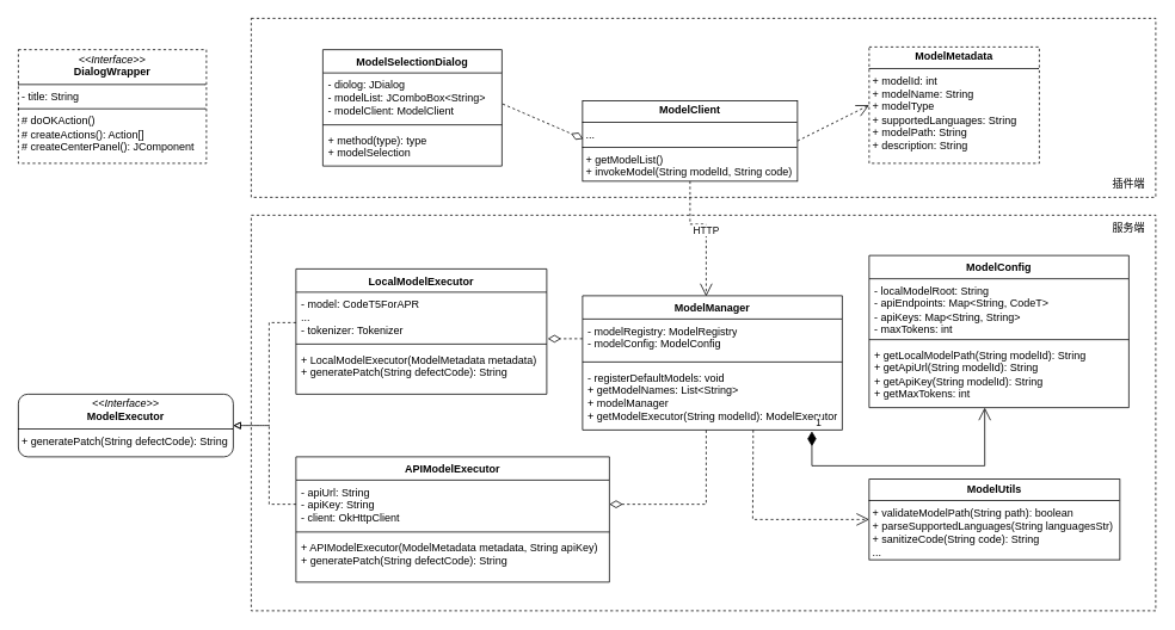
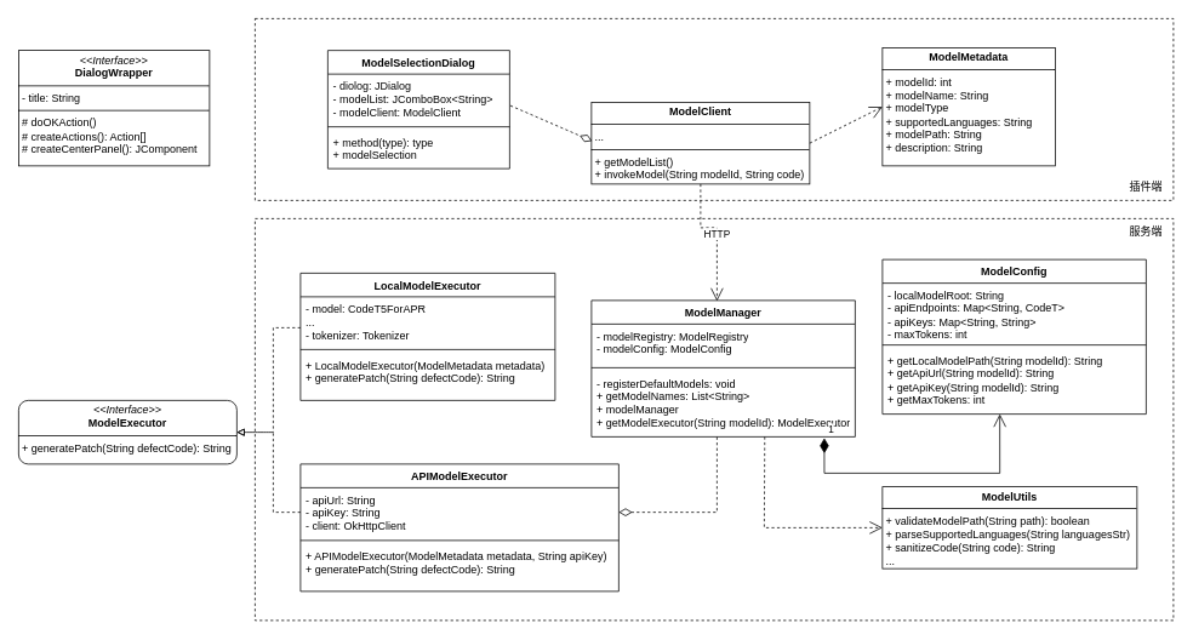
  <mxCell id="0" />
  <mxCell id="1" parent="0" />
  <mxCell id="2" value="" style="rounded=0;whiteSpace=wrap;html=1;dashed=1;" vertex="1" parent="1"><mxGeometry x="280" y="240" width="1010" height="442" as="geometry" /></mxCell>
  <mxCell id="3" value="" style="rounded=0;whiteSpace=wrap;html=1;dashed=1;" vertex="1" parent="1"><mxGeometry x="280" y="20" width="1010" height="200" as="geometry" /></mxCell>
  <mxCell id="4" value="ModelSelectionDialog" style="swimlane;fontStyle=1;align=center;verticalAlign=top;childLayout=stackLayout;horizontal=1;startSize=26;horizontalStack=0;resizeParent=1;resizeParentMax=0;resizeLast=0;collapsible=1;marginBottom=0;whiteSpace=wrap;html=1;" vertex="1" parent="1"><mxGeometry x="360" y="55" width="200" height="130" as="geometry" /></mxCell>
  <mxCell id="5" value="- diolog: JDialog&lt;div&gt;- modelList: JComboBox&amp;lt;String&amp;gt;&lt;/div&gt;&lt;div&gt;-&amp;nbsp;&lt;span style=&quot;background-color: transparent; color: light-dark(rgb(0, 0, 0), rgb(255, 255, 255));&quot;&gt;modelClient:&amp;nbsp;&lt;/span&gt;&lt;span style=&quot;background-color: transparent; color: light-dark(rgb(0, 0, 0), rgb(255, 255, 255));&quot;&gt;ModelClient&amp;nbsp;&lt;/span&gt;&lt;/div&gt;&lt;div&gt;&lt;div&gt;&lt;br&gt;&lt;/div&gt;&lt;/div&gt;" style="text;strokeColor=none;fillColor=none;align=left;verticalAlign=top;spacingLeft=4;spacingRight=4;overflow=hidden;rotatable=0;points=[[0,0.5],[1,0.5]];portConstraint=eastwest;whiteSpace=wrap;html=1;" vertex="1" parent="4"><mxGeometry y="26" width="200" height="54" as="geometry" /></mxCell>
  <mxCell id="6" value="" style="line;strokeWidth=1;fillColor=none;align=left;verticalAlign=middle;spacingTop=-1;spacingLeft=3;spacingRight=3;rotatable=0;labelPosition=right;points=[];portConstraint=eastwest;strokeColor=inherit;" vertex="1" parent="4"><mxGeometry y="80" width="200" height="8" as="geometry" /></mxCell>
  <mxCell id="7" value="+ method(type): type&lt;div&gt;+ modelSelection&lt;/div&gt;" style="text;strokeColor=none;fillColor=none;align=left;verticalAlign=top;spacingLeft=4;spacingRight=4;overflow=hidden;rotatable=0;points=[[0,0.5],[1,0.5]];portConstraint=eastwest;whiteSpace=wrap;html=1;" vertex="1" parent="4"><mxGeometry y="88" width="200" height="42" as="geometry" /></mxCell>
  <mxCell id="8" value="ModelManager" style="swimlane;fontStyle=1;align=center;verticalAlign=top;childLayout=stackLayout;horizontal=1;startSize=26;horizontalStack=0;resizeParent=1;resizeParentMax=0;resizeLast=0;collapsible=1;marginBottom=0;whiteSpace=wrap;html=1;" vertex="1" parent="1"><mxGeometry x="650" y="330" width="290" height="150" as="geometry"><mxRectangle x="170" y="160" width="120" height="30" as="alternateBounds" /></mxGeometry></mxCell>
  <mxCell id="9" value="- modelRegistry: ModelRegistry&lt;div&gt;-&amp;nbsp;modelConfig:&amp;nbsp;ModelConfig&lt;/div&gt;&lt;div&gt;&lt;br&gt;&lt;/div&gt;" style="text;strokeColor=none;fillColor=none;align=left;verticalAlign=top;spacingLeft=4;spacingRight=4;overflow=hidden;rotatable=0;points=[[0,0.5],[1,0.5]];portConstraint=eastwest;whiteSpace=wrap;html=1;" vertex="1" parent="8"><mxGeometry y="26" width="290" height="44" as="geometry" /></mxCell>
  <mxCell id="10" value="" style="line;strokeWidth=1;fillColor=none;align=left;verticalAlign=middle;spacingTop=-1;spacingLeft=3;spacingRight=3;rotatable=0;labelPosition=right;points=[];portConstraint=eastwest;strokeColor=inherit;" vertex="1" parent="8"><mxGeometry y="70" width="290" height="8" as="geometry" /></mxCell>
  <mxCell id="11" value="&lt;div&gt;&lt;span style=&quot;color: light-dark(rgb(0, 0, 0), rgb(255, 255, 255)); background-color: transparent;&quot;&gt;-&amp;nbsp;&lt;/span&gt;&lt;span style=&quot;background-color: transparent;&quot;&gt;registerDefaultModels: void&lt;/span&gt;&lt;/div&gt;&lt;div&gt;&lt;span style=&quot;background-color: transparent;&quot;&gt;+&amp;nbsp;&lt;/span&gt;&lt;span style=&quot;background-color: transparent;&quot;&gt;getModelNames:&amp;nbsp;&lt;/span&gt;&lt;span style=&quot;background-color: transparent;&quot;&gt;List&amp;lt;String&amp;gt;&lt;/span&gt;&lt;/div&gt;+ m&lt;span style=&quot;background-color: transparent; color: light-dark(rgb(0, 0, 0), rgb(255, 255, 255));&quot;&gt;odelManager&lt;/span&gt;&lt;div&gt;&lt;span style=&quot;background-color: transparent;&quot;&gt;+&amp;nbsp;&lt;/span&gt;&lt;span style=&quot;background-color: transparent;&quot;&gt;getModelExecutor(String modelId):&amp;nbsp;&lt;/span&gt;&lt;span style=&quot;background-color: transparent;&quot;&gt;ModelExecutor&lt;/span&gt;&lt;/div&gt;" style="text;strokeColor=none;fillColor=none;align=left;verticalAlign=top;spacingLeft=4;spacingRight=4;overflow=hidden;rotatable=0;points=[[0,0.5],[1,0.5]];portConstraint=eastwest;whiteSpace=wrap;html=1;" vertex="1" parent="8"><mxGeometry y="78" width="290" height="72" as="geometry" /></mxCell>
  <mxCell id="12" value="LocalModelExecutor" style="swimlane;fontStyle=1;align=center;verticalAlign=top;childLayout=stackLayout;horizontal=1;startSize=26;horizontalStack=0;resizeParent=1;resizeParentMax=0;resizeLast=0;collapsible=1;marginBottom=0;whiteSpace=wrap;html=1;" vertex="1" parent="1"><mxGeometry x="330" y="300" width="280" height="140" as="geometry" /></mxCell>
  <mxCell id="13" value="- model:&amp;nbsp;CodeT5ForAPR&lt;div&gt;...&lt;br&gt;&lt;div&gt;-&amp;nbsp;&lt;span style=&quot;background-color: transparent; color: light-dark(rgb(0, 0, 0), rgb(255, 255, 255));&quot;&gt;tokenizer:&amp;nbsp;&lt;/span&gt;&lt;span style=&quot;background-color: transparent; color: light-dark(rgb(0, 0, 0), rgb(255, 255, 255));&quot;&gt;Tokenizer&amp;nbsp;&lt;/span&gt;&lt;/div&gt;&lt;div&gt;&lt;div&gt;&lt;br&gt;&lt;div&gt;&lt;br&gt;&lt;/div&gt;&lt;/div&gt;&lt;/div&gt;&lt;/div&gt;" style="text;strokeColor=none;fillColor=none;align=left;verticalAlign=top;spacingLeft=4;spacingRight=4;overflow=hidden;rotatable=0;points=[[0,0.5],[1,0.5]];portConstraint=eastwest;whiteSpace=wrap;html=1;" vertex="1" parent="12"><mxGeometry y="26" width="280" height="54" as="geometry" /></mxCell>
  <mxCell id="14" value="" style="line;strokeWidth=1;fillColor=none;align=left;verticalAlign=middle;spacingTop=-1;spacingLeft=3;spacingRight=3;rotatable=0;labelPosition=right;points=[];portConstraint=eastwest;strokeColor=inherit;" vertex="1" parent="12"><mxGeometry y="80" width="280" height="8" as="geometry" /></mxCell>
  <mxCell id="15" value="+ LocalModelExecutor(ModelMetadata metadata)&lt;div&gt;+&amp;nbsp;generatePatch(String defectCode): String&lt;/div&gt;" style="text;strokeColor=none;fillColor=none;align=left;verticalAlign=top;spacingLeft=4;spacingRight=4;overflow=hidden;rotatable=0;points=[[0,0.5],[1,0.5]];portConstraint=eastwest;whiteSpace=wrap;html=1;" vertex="1" parent="12"><mxGeometry y="88" width="280" height="52" as="geometry" /></mxCell>
  <mxCell id="16" value="APIModelExecutor" style="swimlane;fontStyle=1;align=center;verticalAlign=top;childLayout=stackLayout;horizontal=1;startSize=26;horizontalStack=0;resizeParent=1;resizeParentMax=0;resizeLast=0;collapsible=1;marginBottom=0;whiteSpace=wrap;html=1;" vertex="1" parent="1"><mxGeometry x="330" y="510" width="350" height="140" as="geometry" /></mxCell>
  <mxCell id="17" value="- apiUrl: String&amp;nbsp;&lt;div&gt;- apiKey: String&lt;/div&gt;&lt;div&gt;&lt;span style=&quot;background-color: transparent; color: light-dark(rgb(0, 0, 0), rgb(255, 255, 255));&quot;&gt;- client:&amp;nbsp;&lt;/span&gt;OkHttpClient&amp;nbsp;&lt;/div&gt;" style="text;strokeColor=none;fillColor=none;align=left;verticalAlign=top;spacingLeft=4;spacingRight=4;overflow=hidden;rotatable=0;points=[[0,0.5],[1,0.5]];portConstraint=eastwest;whiteSpace=wrap;html=1;" vertex="1" parent="16"><mxGeometry y="26" width="350" height="54" as="geometry" /></mxCell>
  <mxCell id="18" value="" style="line;strokeWidth=1;fillColor=none;align=left;verticalAlign=middle;spacingTop=-1;spacingLeft=3;spacingRight=3;rotatable=0;labelPosition=right;points=[];portConstraint=eastwest;strokeColor=inherit;" vertex="1" parent="16"><mxGeometry y="80" width="350" height="8" as="geometry" /></mxCell>
  <mxCell id="19" value="+ APIModelExecutor(ModelMetadata metadata, String apiKey)&lt;div&gt;+&amp;nbsp;generatePatch(String defectCode): String&lt;/div&gt;&lt;div&gt;&amp;nbsp;&lt;/div&gt;" style="text;strokeColor=none;fillColor=none;align=left;verticalAlign=top;spacingLeft=4;spacingRight=4;overflow=hidden;rotatable=0;points=[[0,0.5],[1,0.5]];portConstraint=eastwest;whiteSpace=wrap;html=1;" vertex="1" parent="16"><mxGeometry y="88" width="350" height="52" as="geometry" /></mxCell>
  <mxCell id="20" value="ModelConfig" style="swimlane;fontStyle=1;align=center;verticalAlign=top;childLayout=stackLayout;horizontal=1;startSize=26;horizontalStack=0;resizeParent=1;resizeParentMax=0;resizeLast=0;collapsible=1;marginBottom=0;whiteSpace=wrap;html=1;" vertex="1" parent="1"><mxGeometry x="970" y="285" width="290" height="170" as="geometry" /></mxCell>
  <mxCell id="21" value="- localModelRoot: String&amp;nbsp;&lt;div&gt;-&amp;nbsp;apiEndpoints:&amp;nbsp;Map&amp;lt;String, CodeT&amp;gt;&lt;/div&gt;&lt;div&gt;-&amp;nbsp;apiKeys:&amp;nbsp;&lt;span style=&quot;background-color: transparent; color: light-dark(rgb(0, 0, 0), rgb(255, 255, 255));&quot;&gt;Map&amp;lt;String, String&amp;gt;&lt;/span&gt;&lt;/div&gt;&lt;div&gt;&lt;span style=&quot;background-color: transparent; color: light-dark(rgb(0, 0, 0), rgb(255, 255, 255));&quot;&gt;-&amp;nbsp;&lt;/span&gt;&lt;span style=&quot;background-color: transparent;&quot;&gt;maxTokens: int&lt;/span&gt;&lt;/div&gt;&lt;div&gt;&lt;br&gt;&lt;/div&gt;" style="text;strokeColor=none;fillColor=none;align=left;verticalAlign=top;spacingLeft=4;spacingRight=4;overflow=hidden;rotatable=0;points=[[0,0.5],[1,0.5]];portConstraint=eastwest;whiteSpace=wrap;html=1;" vertex="1" parent="20"><mxGeometry y="26" width="290" height="64" as="geometry" /></mxCell>
  <mxCell id="22" value="" style="line;strokeWidth=1;fillColor=none;align=left;verticalAlign=middle;spacingTop=-1;spacingLeft=3;spacingRight=3;rotatable=0;labelPosition=right;points=[];portConstraint=eastwest;strokeColor=inherit;" vertex="1" parent="20"><mxGeometry y="90" width="290" height="8" as="geometry" /></mxCell>
  <mxCell id="23" value="&lt;div&gt;&lt;span style=&quot;background-color: transparent;&quot;&gt;+&amp;nbsp;&lt;/span&gt;&lt;span style=&quot;background-color: transparent;&quot;&gt;getLocalModelPath(String modelId): String&lt;/span&gt;&lt;/div&gt;&lt;div&gt;+&amp;nbsp;getApiUrl(String modelId): String&lt;/div&gt;&lt;div&gt;+&amp;nbsp;getApiKey(String modelId): String&lt;/div&gt;&lt;div&gt;+&amp;nbsp;getMaxTokens: int&lt;/div&gt;" style="text;strokeColor=none;fillColor=none;align=left;verticalAlign=top;spacingLeft=4;spacingRight=4;overflow=hidden;rotatable=0;points=[[0,0.5],[1,0.5]];portConstraint=eastwest;whiteSpace=wrap;html=1;" vertex="1" parent="20"><mxGeometry y="98" width="290" height="72" as="geometry" /></mxCell>
  <mxCell id="24" value="&lt;p style=&quot;margin:0px;margin-top:4px;text-align:center;&quot;&gt;&lt;i&gt;&amp;lt;&amp;lt;Interface&amp;gt;&amp;gt;&lt;/i&gt;&lt;br&gt;&lt;span style=&quot;font-weight: 700;&quot;&gt;ModelExecutor&lt;/span&gt;&lt;/p&gt;&lt;hr size=&quot;1&quot; style=&quot;border-style:solid;&quot;&gt;&lt;p style=&quot;margin:0px;margin-left:4px;&quot;&gt;+ generatePatch(String defectCode): String&lt;br&gt;&lt;/p&gt;" style="verticalAlign=top;align=left;overflow=fill;html=1;whiteSpace=wrap;rounded=1;" vertex="1" parent="1"><mxGeometry x="20" y="440" width="240" height="70" as="geometry" /></mxCell>
- <mxCell id="25" value="&lt;p style=&quot;margin:0px;margin-top:4px;text-align:center;&quot;&gt;&lt;b&gt;ModelMetadata&lt;/b&gt;&lt;/p&gt;&lt;hr size=&quot;1&quot; style=&quot;border-style:solid;&quot;&gt;&lt;p style=&quot;margin:0px;margin-left:4px;&quot;&gt;+ modelId: int&lt;/p&gt;&lt;p style=&quot;margin:0px;margin-left:4px;&quot;&gt;+&amp;nbsp;modelName: String&lt;/p&gt;&lt;p style=&quot;margin:0px;margin-left:4px;&quot;&gt;+&amp;nbsp;modelType&lt;/p&gt;&lt;p style=&quot;margin:0px;margin-left:4px;&quot;&gt;+&amp;nbsp;supportedLanguages: String&lt;/p&gt;&lt;p style=&quot;margin:0px;margin-left:4px;&quot;&gt;+&amp;nbsp;modelPath: String&lt;/p&gt;&lt;p style=&quot;margin:0px;margin-left:4px;&quot;&gt;+&amp;nbsp;description: String&lt;/p&gt;" style="verticalAlign=top;align=left;overflow=fill;html=1;whiteSpace=wrap;dashed=1;" vertex="1" parent="1"><mxGeometry x="970" y="52" width="190" height="130" as="geometry" /></mxCell>
+ <mxCell id="25" value="&lt;p style=&quot;margin:0px;margin-top:4px;text-align:center;&quot;&gt;&lt;b&gt;ModelMetadata&lt;/b&gt;&lt;/p&gt;&lt;hr size=&quot;1&quot; style=&quot;border-style:solid;&quot;&gt;&lt;p style=&quot;margin:0px;margin-left:4px;&quot;&gt;+ modelId: int&lt;/p&gt;&lt;p style=&quot;margin:0px;margin-left:4px;&quot;&gt;+&amp;nbsp;modelName: String&lt;/p&gt;&lt;p style=&quot;margin:0px;margin-left:4px;&quot;&gt;+&amp;nbsp;modelType&lt;/p&gt;&lt;p style=&quot;margin:0px;margin-left:4px;&quot;&gt;+&amp;nbsp;supportedLanguages: String&lt;/p&gt;&lt;p style=&quot;margin:0px;margin-left:4px;&quot;&gt;+&amp;nbsp;modelPath: String&lt;/p&gt;&lt;p style=&quot;margin:0px;margin-left:4px;&quot;&gt;+&amp;nbsp;description: String&lt;/p&gt;" style="verticalAlign=top;align=left;overflow=fill;html=1;whiteSpace=wrap;" vertex="1" parent="1"><mxGeometry x="970" y="52" width="190" height="130" as="geometry" /></mxCell>
  <mxCell id="26" value="&lt;p style=&quot;margin:0px;margin-top:4px;text-align:center;&quot;&gt;&lt;b&gt;ModelUtils&lt;/b&gt;&lt;/p&gt;&lt;hr size=&quot;1&quot; style=&quot;border-style:solid;&quot;&gt;&lt;p style=&quot;margin:0px;margin-left:4px;&quot;&gt;+ validateModelPath(String path): boolean&lt;/p&gt;&lt;p style=&quot;margin:0px;margin-left:4px;&quot;&gt;+&amp;nbsp;parseSupportedLanguages(String languagesStr)&lt;/p&gt;&lt;p style=&quot;margin:0px;margin-left:4px;&quot;&gt;+ sanitizeCode(String code): String&lt;/p&gt;&lt;p style=&quot;margin:0px;margin-left:4px;&quot;&gt;...&lt;/p&gt;&lt;p style=&quot;margin:0px;margin-left:4px;&quot;&gt;&lt;br&gt;&lt;/p&gt;" style="verticalAlign=top;align=left;overflow=fill;html=1;whiteSpace=wrap;" vertex="1" parent="1"><mxGeometry x="970" y="535" width="280" height="90" as="geometry" /></mxCell>
- <mxCell id="27" value="&lt;p style=&quot;margin:0px;margin-top:4px;text-align:center;&quot;&gt;&lt;i&gt;&amp;lt;&amp;lt;Interface&amp;gt;&amp;gt;&lt;/i&gt;&lt;br&gt;&lt;b&gt;DialogWrapper&lt;/b&gt;&lt;/p&gt;&lt;hr size=&quot;1&quot; style=&quot;border-style:solid;&quot;&gt;&lt;p style=&quot;margin:0px;margin-left:4px;&quot;&gt;- title: String&lt;/p&gt;&lt;hr size=&quot;1&quot; style=&quot;border-style:solid;&quot;&gt;&lt;p style=&quot;margin:0px;margin-left:4px;&quot;&gt;# doOKAction()&lt;/p&gt;&lt;p style=&quot;margin:0px;margin-left:4px;&quot;&gt;# createActions(): Action[]&lt;/p&gt;&lt;p style=&quot;margin:0px;margin-left:4px;&quot;&gt;# createCenterPanel(): JComponent&lt;/p&gt;&lt;div&gt;&lt;br&gt;&lt;/div&gt;" style="verticalAlign=top;align=left;overflow=fill;html=1;whiteSpace=wrap;dashed=1;" vertex="1" parent="1"><mxGeometry x="20" y="55" width="210" height="127" as="geometry" /></mxCell>
+ <mxCell id="27" value="&lt;p style=&quot;margin:0px;margin-top:4px;text-align:center;&quot;&gt;&lt;i&gt;&amp;lt;&amp;lt;Interface&amp;gt;&amp;gt;&lt;/i&gt;&lt;br&gt;&lt;b&gt;DialogWrapper&lt;/b&gt;&lt;/p&gt;&lt;hr size=&quot;1&quot; style=&quot;border-style:solid;&quot;&gt;&lt;p style=&quot;margin:0px;margin-left:4px;&quot;&gt;- title: String&lt;/p&gt;&lt;hr size=&quot;1&quot; style=&quot;border-style:solid;&quot;&gt;&lt;p style=&quot;margin:0px;margin-left:4px;&quot;&gt;# doOKAction()&lt;/p&gt;&lt;p style=&quot;margin:0px;margin-left:4px;&quot;&gt;# createActions(): Action[]&lt;/p&gt;&lt;p style=&quot;margin:0px;margin-left:4px;&quot;&gt;# createCenterPanel(): JComponent&lt;/p&gt;&lt;div&gt;&lt;br&gt;&lt;/div&gt;" style="verticalAlign=top;align=left;overflow=fill;html=1;whiteSpace=wrap;" vertex="1" parent="1"><mxGeometry x="20" y="55" width="210" height="127" as="geometry" /></mxCell>
  <mxCell id="28" value="&lt;p style=&quot;margin:0px;margin-top:4px;text-align:center;&quot;&gt;&lt;b&gt;ModelClient&lt;/b&gt;&lt;/p&gt;&lt;hr size=&quot;1&quot; style=&quot;border-style:solid;&quot;&gt;&lt;p style=&quot;margin:0px;margin-left:4px;&quot;&gt;...&lt;/p&gt;&lt;hr size=&quot;1&quot; style=&quot;border-style:solid;&quot;&gt;&lt;p style=&quot;margin:0px;margin-left:4px;&quot;&gt;+ getModelList()&lt;/p&gt;&lt;p style=&quot;margin:0px;margin-left:4px;&quot;&gt;+&amp;nbsp;invokeModel(String modelId, String code)&lt;/p&gt;" style="verticalAlign=top;align=left;overflow=fill;html=1;whiteSpace=wrap;" vertex="1" parent="1"><mxGeometry x="650" y="112" width="240" height="90" as="geometry" /></mxCell>
  <mxCell id="29" value="插件端" style="text;html=1;align=center;verticalAlign=middle;whiteSpace=wrap;rounded=0;" vertex="1" parent="1"><mxGeometry x="1230" y="190" width="60" height="30" as="geometry" /></mxCell>
  <mxCell id="30" value="服务端" style="text;html=1;align=center;verticalAlign=middle;whiteSpace=wrap;rounded=0;" vertex="1" parent="1"><mxGeometry x="1230" y="240" width="60" height="30" as="geometry" /></mxCell>
  <mxCell id="31" value="" style="endArrow=block;dashed=1;html=1;rounded=0;exitX=0;exitY=0.5;exitDx=0;exitDy=0;entryX=1;entryY=0.5;entryDx=0;entryDy=0;endFill=0;" edge="1" parent="1" target="24"><mxGeometry width="160" relative="1" as="geometry"><mxPoint x="330" y="360" as="sourcePoint" /><mxPoint x="200" y="362" as="targetPoint" /><Array as="points"><mxPoint x="300" y="360" /><mxPoint x="300" y="475" /></Array></mxGeometry></mxCell>
  <mxCell id="32" value="" style="endArrow=block;dashed=1;html=1;rounded=0;exitX=0;exitY=0.5;exitDx=0;exitDy=0;entryX=1;entryY=0.5;entryDx=0;entryDy=0;endFill=0;" edge="1" parent="1" source="17" target="24"><mxGeometry width="160" relative="1" as="geometry"><mxPoint x="340" y="370" as="sourcePoint" /><mxPoint x="270" y="485" as="targetPoint" /><Array as="points"><mxPoint x="300" y="563" /><mxPoint x="300" y="475" /><mxPoint x="290" y="475" /></Array></mxGeometry></mxCell>
  <mxCell id="33" value="HTTP" style="endArrow=open;endSize=12;dashed=1;html=1;rounded=0;exitX=0.5;exitY=1;exitDx=0;exitDy=0;entryX=0.476;entryY=0.004;entryDx=0;entryDy=0;entryPerimeter=0;" edge="1" parent="1" source="28" target="8"><mxGeometry width="160" relative="1" as="geometry"><mxPoint x="660" y="270" as="sourcePoint" /><mxPoint x="820" y="270" as="targetPoint" /><Array as="points"><mxPoint x="770" y="250" /><mxPoint x="788" y="250" /></Array></mxGeometry></mxCell>
- <mxCell id="34" value="" style="endArrow=diamondThin;endSize=12;dashed=1;html=1;rounded=0;exitX=0;exitY=0.5;exitDx=0;exitDy=0;entryX=1.004;entryY=0.964;entryDx=0;entryDy=0;entryPerimeter=0;endFill=0;" edge="1" parent="1" source="9" target="13"><mxGeometry width="160" relative="1" as="geometry"><mxPoint x="690" y="320" as="sourcePoint" /><mxPoint x="630" y="380" as="targetPoint" /></mxGeometry></mxCell>
  <mxCell id="35" value="" style="endArrow=diamondThin;endSize=12;dashed=1;html=1;rounded=0;exitX=0.476;exitY=1.004;exitDx=0;exitDy=0;exitPerimeter=0;entryX=1;entryY=0.5;entryDx=0;entryDy=0;endFill=0;" edge="1" parent="1" source="11" target="17"><mxGeometry width="160" relative="1" as="geometry"><mxPoint x="680" y="490" as="sourcePoint" /><mxPoint x="840" y="490" as="targetPoint" /><Array as="points"><mxPoint x="788" y="563" /></Array></mxGeometry></mxCell>
  <mxCell id="36" value="" style="endArrow=diamondThin;endSize=12;dashed=1;html=1;rounded=0;exitX=1.004;exitY=0.642;exitDx=0;exitDy=0;entryX=0.003;entryY=0.474;entryDx=0;entryDy=0;exitPerimeter=0;entryPerimeter=0;endFill=0;" edge="1" parent="1" source="5" target="28"><mxGeometry width="160" relative="1" as="geometry"><mxPoint x="620" y="200" as="sourcePoint" /><mxPoint x="780" y="200" as="targetPoint" /></mxGeometry></mxCell>
  <mxCell id="37" value="" style="endArrow=open;endSize=12;dashed=1;html=1;rounded=0;exitX=1;exitY=0.5;exitDx=0;exitDy=0;entryX=0;entryY=0.5;entryDx=0;entryDy=0;" edge="1" parent="1" source="28" target="25"><mxGeometry width="160" relative="1" as="geometry"><mxPoint x="900" y="110" as="sourcePoint" /><mxPoint x="1060" y="110" as="targetPoint" /></mxGeometry></mxCell>
  <mxCell id="38" value="1" style="endArrow=open;html=1;endSize=12;startArrow=diamondThin;startSize=14;startFill=1;edgeStyle=orthogonalEdgeStyle;align=left;verticalAlign=bottom;rounded=0;exitX=0.883;exitY=1.019;exitDx=0;exitDy=0;exitPerimeter=0;entryX=0.445;entryY=1;entryDx=0;entryDy=0;entryPerimeter=0;" edge="1" parent="1" source="11" target="23"><mxGeometry x="-1" y="3" relative="1" as="geometry"><mxPoint x="940" y="430" as="sourcePoint" /><mxPoint x="1100" y="430" as="targetPoint" /><Array as="points"><mxPoint x="906" y="520" /><mxPoint x="1099" y="520" /></Array></mxGeometry></mxCell>
  <mxCell id="39" value="" style="endArrow=open;endSize=12;dashed=1;html=1;rounded=0;exitX=0.657;exitY=1.001;exitDx=0;exitDy=0;entryX=0;entryY=0.5;entryDx=0;entryDy=0;exitPerimeter=0;" edge="1" parent="1" source="11" target="26"><mxGeometry width="160" relative="1" as="geometry"><mxPoint x="850" y="590" as="sourcePoint" /><mxPoint x="930" y="590" as="targetPoint" /><Array as="points"><mxPoint x="840" y="580" /></Array></mxGeometry></mxCell>
